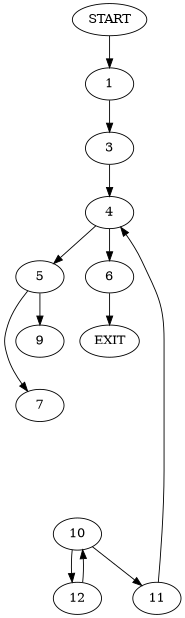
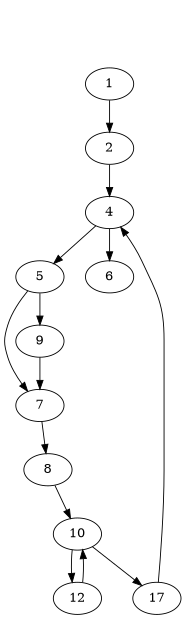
  digraph {
-   n1 [label=START]
    1
-   3
-   n4 [label=EXIT]
+   3 [label=2]
    4
    5
    6
    7
    9
+   8
    10
-   11
+   11 [label=17]
    12
-   n1 -> 1
    1 -> 3
    3 -> 4
    4 -> 5
    4 -> 6
    5 -> 7
    5 -> 9
-   6 -> n4
+   7 -> 8
+   9 -> 7
+   8 -> 10
    10 -> 11
    10 -> 12
    11 -> 4
    12 -> 10
  }
